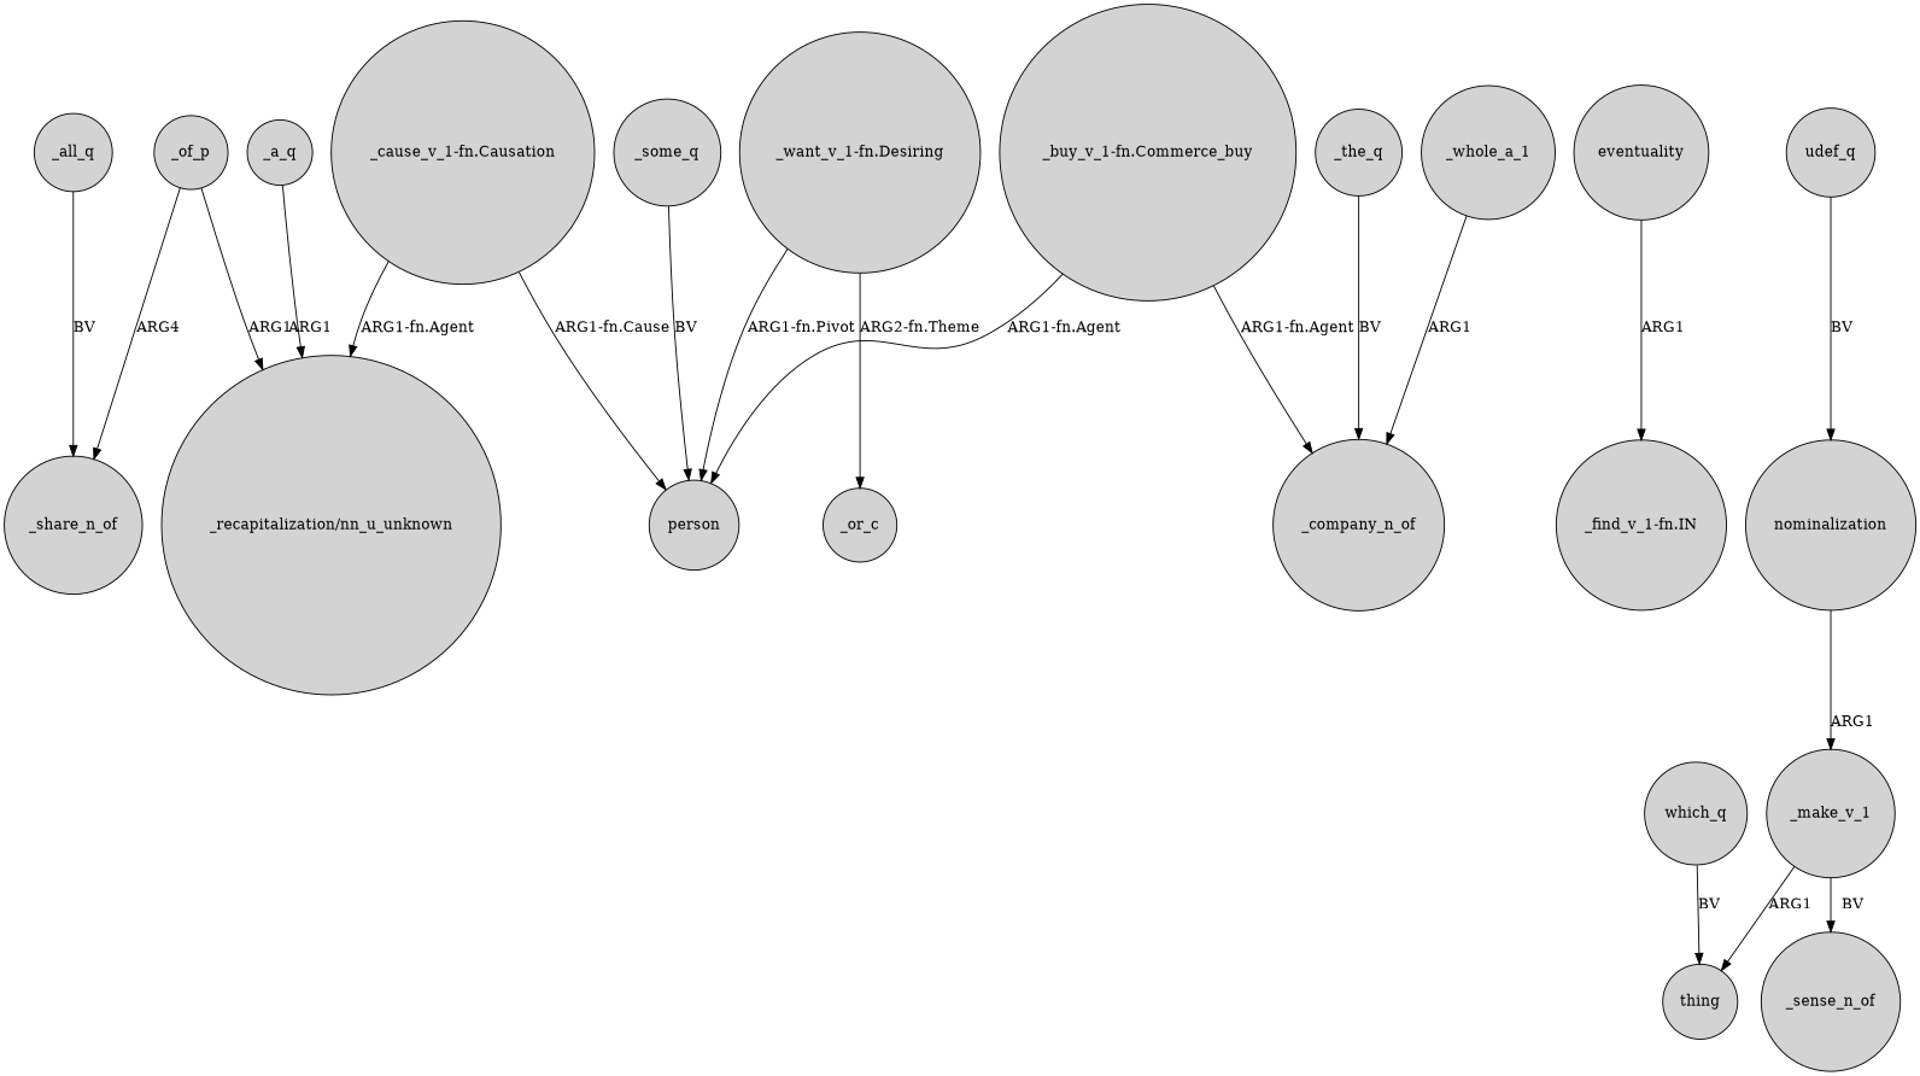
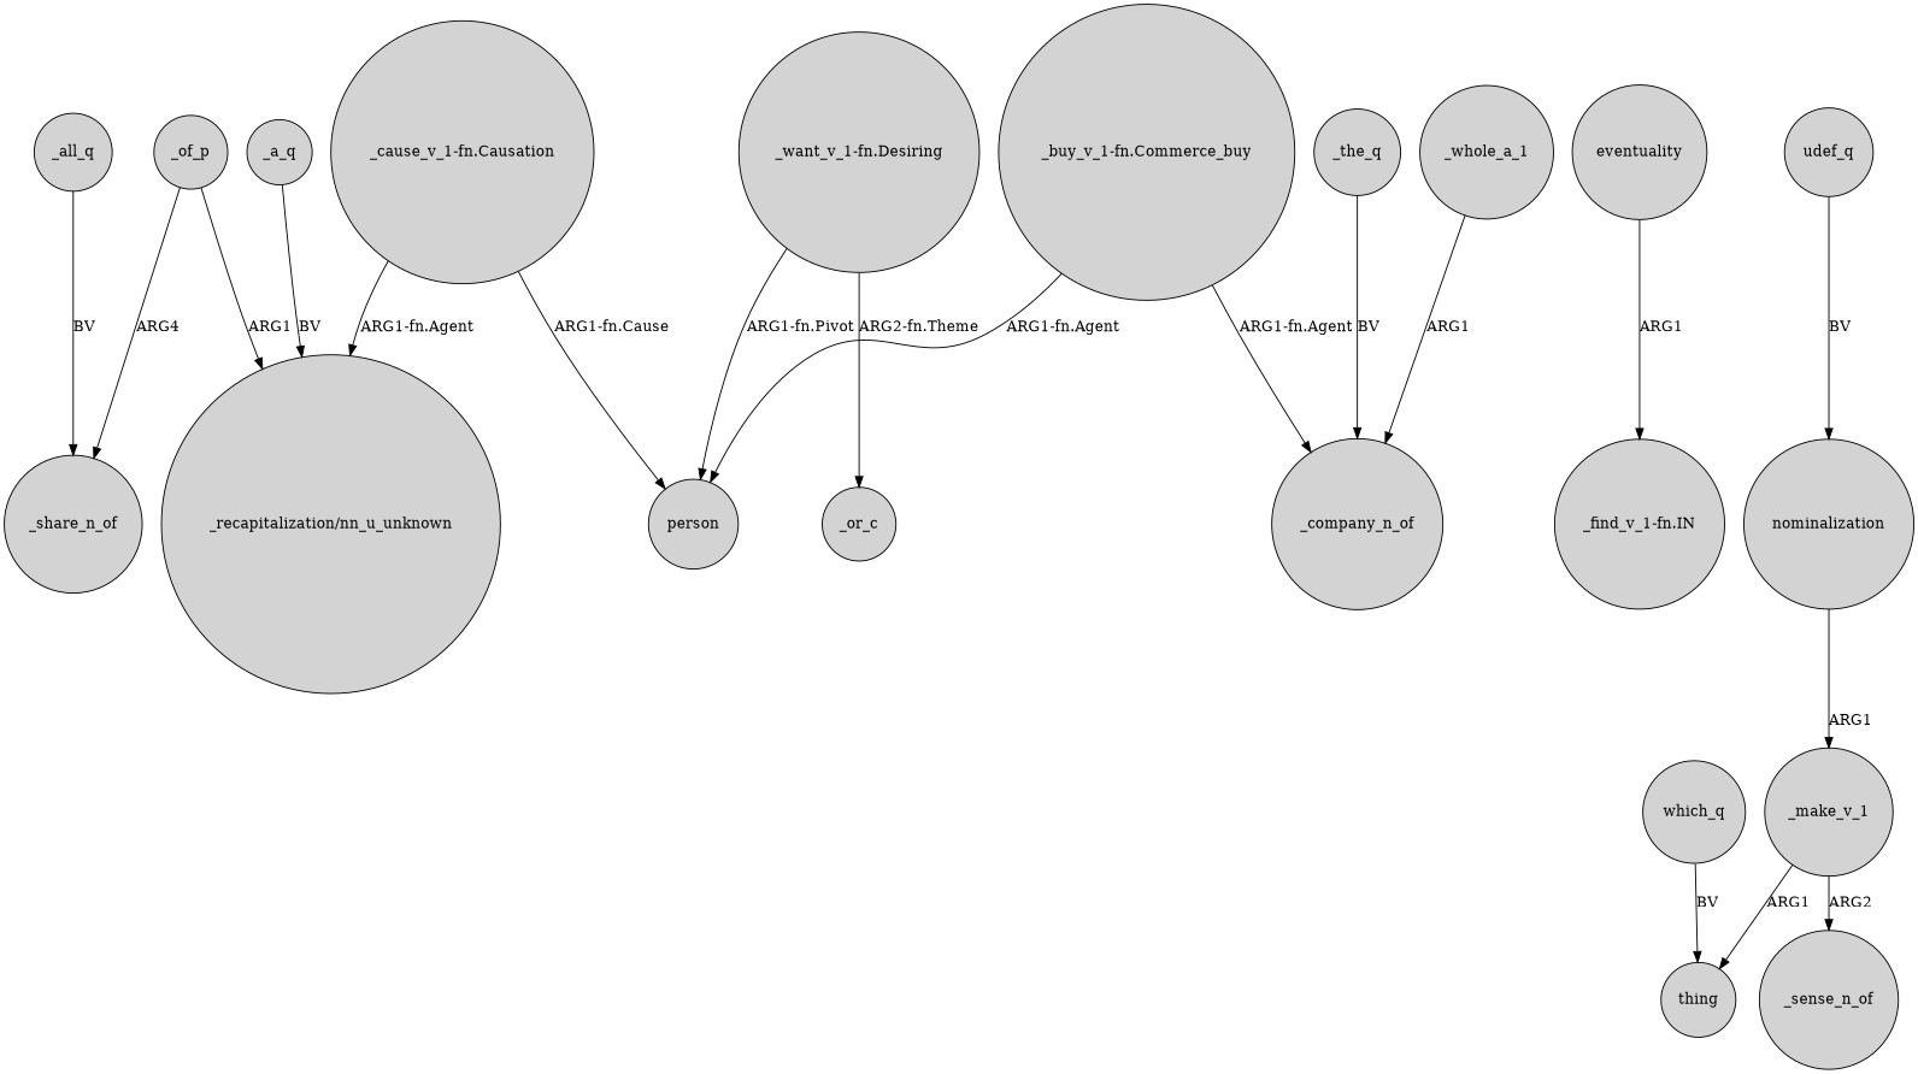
  digraph {
    node [shape=circle style=filled]
    "_cause_v_1-fn.Causation"
    "_recapitalization/nn_u_unknown"
    person
    eventuality
    "_find_v_1-fn.IN"
    nominalization
    _make_v_1
    _all_q
    _share_n_of
    "_buy_v_1-fn.Commerce_buy"
    _company_n_of
    thing
    _sense_n_of
    _the_q
    _whole_a_1
-   _some_q
    udef_q
    "_want_v_1-fn.Desiring"
    _or_c
    _of_p
    _a_q
    which_q
    "_cause_v_1-fn.Causation" -> "_recapitalization/nn_u_unknown" [label="ARG1-fn.Agent"]
    "_cause_v_1-fn.Causation" -> person [label="ARG1-fn.Cause"]
    eventuality -> "_find_v_1-fn.IN" [label=ARG1]
    nominalization -> _make_v_1 [label=ARG1]
    _make_v_1 -> thing [label=ARG1]
-   _make_v_1 -> _sense_n_of [label=BV]
+   _make_v_1 -> _sense_n_of [label=ARG2]
    _all_q -> _share_n_of [label=BV]
    "_buy_v_1-fn.Commerce_buy" -> person [label="ARG1-fn.Agent"]
    "_buy_v_1-fn.Commerce_buy" -> _company_n_of [label="ARG1-fn.Agent"]
    _the_q -> _company_n_of [label=BV]
    _whole_a_1 -> _company_n_of [label=ARG1]
-   _some_q -> person [label=BV]
    udef_q -> nominalization [label=BV]
    "_want_v_1-fn.Desiring" -> person [label="ARG1-fn.Pivot"]
    "_want_v_1-fn.Desiring" -> _or_c [label="ARG2-fn.Theme"]
    _of_p -> "_recapitalization/nn_u_unknown" [label=ARG1]
    _of_p -> _share_n_of [label=ARG4]
-   _a_q -> "_recapitalization/nn_u_unknown" [label=ARG1]
+   _a_q -> "_recapitalization/nn_u_unknown" [label=BV]
    which_q -> thing [label=BV]
  }
